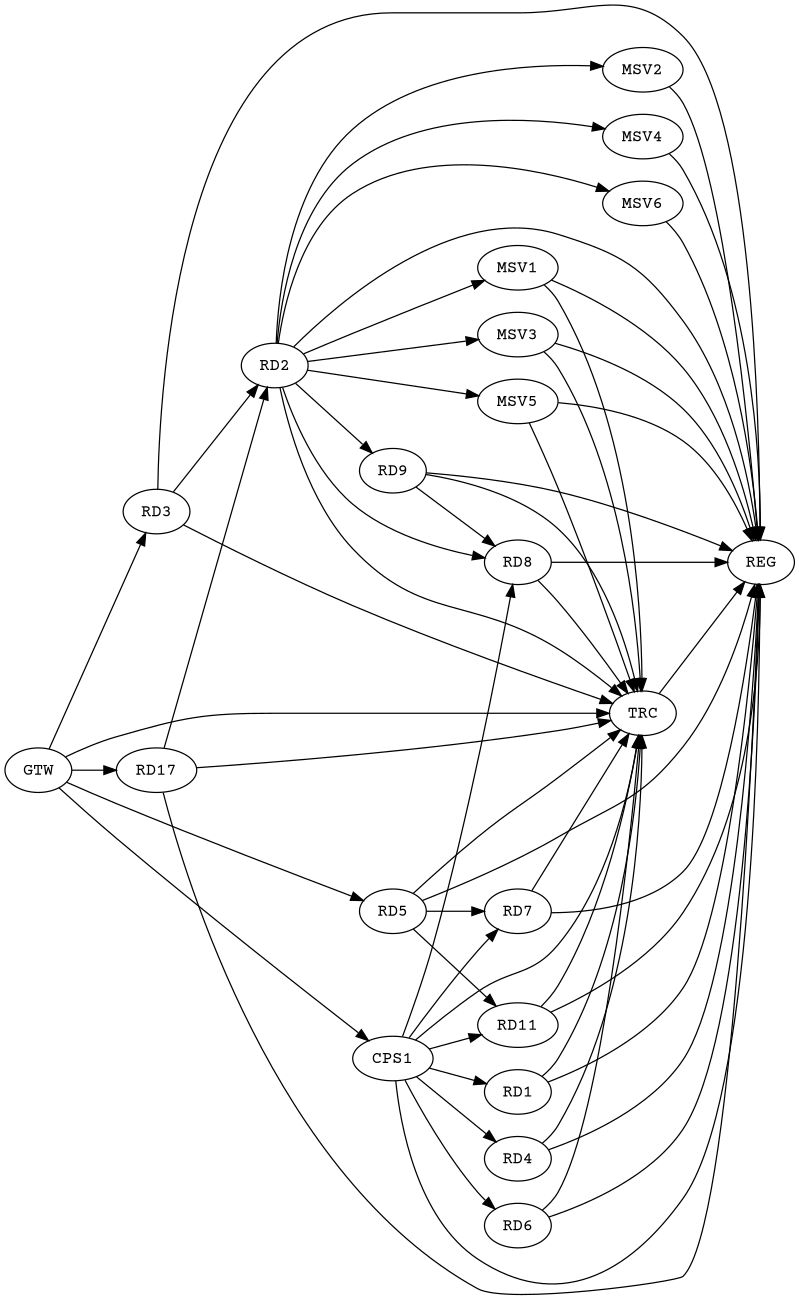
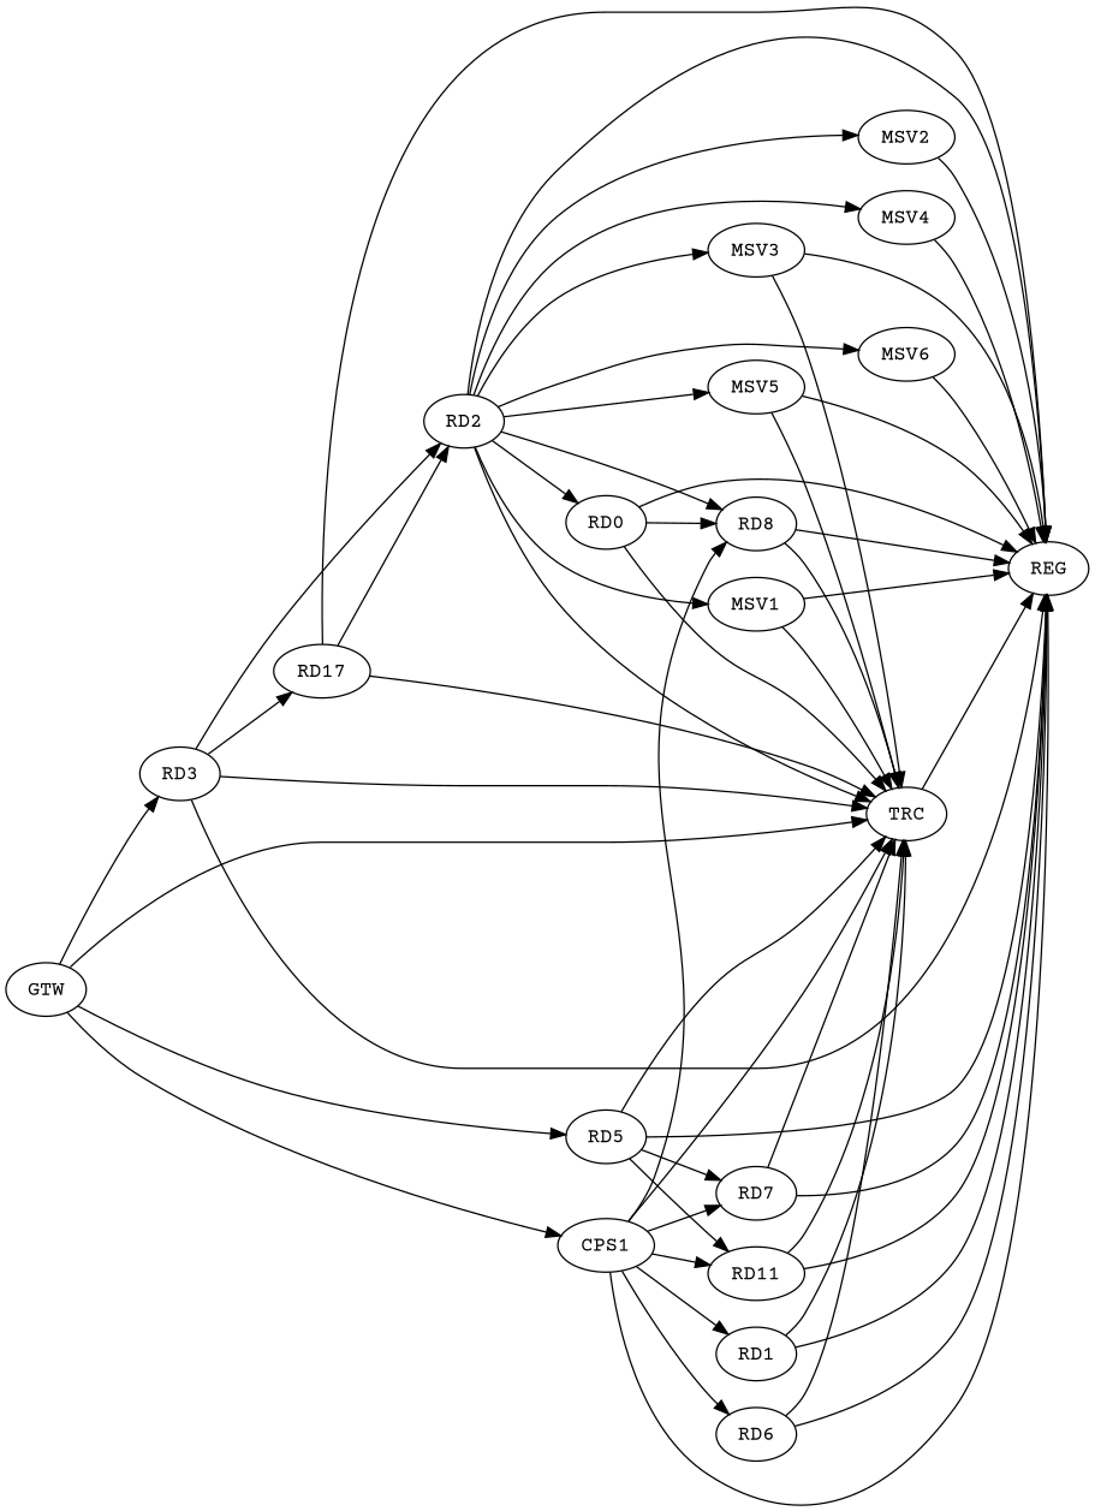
  strict digraph {
    fontname="Courier Prime"
    rankdir=LR
    node [fontname="Courier Prime"]
    edge [fontname="Courier Prime"]
    n1 [label=RD1]
    n2 [label=REG]
    n3 [label=TRC]
    n4 [label=RD2]
    n5 [label=RD8]
-   n6 [label=RD9]
+   n6 [label=RD0]
    n7 [label=MSV1]
    n8 [label=MSV2]
    n9 [label=MSV3]
    n10 [label=MSV4]
    n11 [label=MSV5]
    n12 [label=MSV6]
    n13 [label=RD3]
-   n14 [label=RD4]
    n15 [label=RD5]
    n16 [label=RD7]
    n17 [label=RD11]
    n18 [label=RD6]
    n19 [label=RD17]
    n20 [label=CPS1]
    n21 [label=GTW]
    n1 -> n2
    n1 -> n3
    n3 -> n2
    n4 -> n2
    n4 -> n3
    n4 -> n5
    n4 -> n6
    n4 -> n7
    n4 -> n8
    n4 -> n9
    n4 -> n10
    n4 -> n11
    n4 -> n12
    n5 -> n2
    n5 -> n3
    n6 -> n2
    n6 -> n3
    n6 -> n5
    n7 -> n2
    n7 -> n3
    n8 -> n2
    n9 -> n2
    n9 -> n3
    n10 -> n2
    n11 -> n2
    n11 -> n3
    n12 -> n2
    n13 -> n2
    n13 -> n3
    n13 -> n4
-   n14 -> n2
-   n14 -> n3
    n15 -> n2
    n15 -> n3
    n15 -> n16
    n15 -> n17
    n16 -> n2
    n16 -> n3
    n17 -> n2
    n17 -> n3
    n18 -> n2
    n18 -> n3
    n19 -> n2
    n19 -> n3
    n19 -> n4
    n20 -> n1
    n20 -> n2
    n20 -> n3
    n20 -> n5
-   n20 -> n14
    n20 -> n16
    n20 -> n17
    n20 -> n18
    n21 -> n3
    n21 -> n13
    n21 -> n15
-   n21 -> n19
+   n13 -> n19
    n21 -> n20
  }
